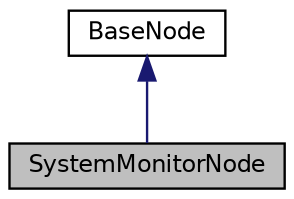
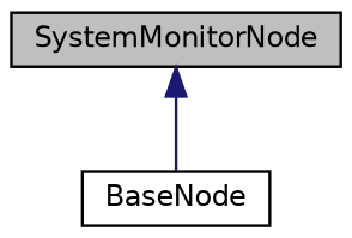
  digraph {
    node [color=black fontname=Helvetica fontsize=10 shape=record style=filled]
    n1 [fillcolor=grey75 fontcolor=black height=0.2 label=SystemMonitorNode width=0.4]
    n2 [fillcolor=white height=0.2 label=BaseNode width=0.4]
-   n2 -> n1 [color=midnightblue dir=back fontname=Helvetica fontsize=10 labelfontname=Helvetica labelfontsize=10 style=solid]
+   n1 -> n2 [color=midnightblue dir=back fontname=Helvetica fontsize=10 labelfontname=Helvetica labelfontsize=10 style=solid]
  }
